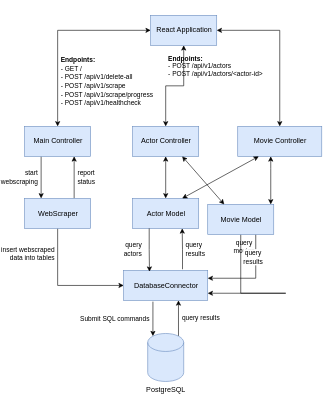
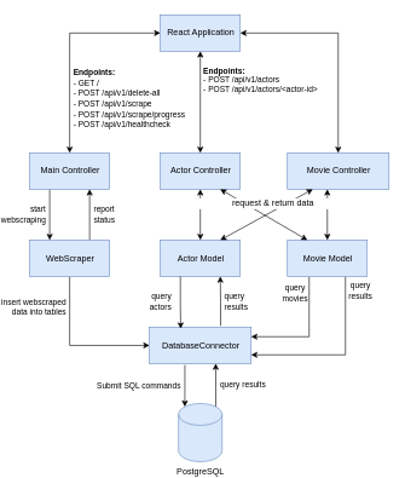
  <mxCell id="0" />
  <mxCell id="1" parent="0" />
  <mxCell id="2" value="Submit SQL commands" style="edgeStyle=orthogonalEdgeStyle;rounded=0;orthogonalLoop=1;jettySize=auto;html=1;entryX=0.145;entryY=0;entryDx=0;entryDy=4.35;entryPerimeter=0;exitX=0.348;exitY=1.04;exitDx=0;exitDy=0;labelPosition=left;verticalLabelPosition=middle;align=right;verticalAlign=middle;exitPerimeter=0;spacing=6;" parent="1" source="4" target="6" edge="1"><mxGeometry relative="1" as="geometry" /></mxCell>
  <mxCell id="3" value="query&lt;br&gt;results" style="edgeStyle=orthogonalEdgeStyle;rounded=0;orthogonalLoop=1;jettySize=auto;html=1;labelPosition=right;verticalLabelPosition=middle;align=left;verticalAlign=middle;exitX=0.7;exitY=-0.04;exitDx=0;exitDy=0;entryX=0.75;entryY=1;entryDx=0;entryDy=0;startSize=6;spacing=6;exitPerimeter=0;" parent="1" source="4" target="16" edge="1"><mxGeometry relative="1" as="geometry" /></mxCell>
  <mxCell id="4" value="DatabaseConnector" style="html=1;fillColor=#dae8fc;strokeColor=#6c8ebf;" parent="1" vertex="1"><mxGeometry x="185.5" y="450" width="140" height="50" as="geometry" /></mxCell>
  <mxCell id="5" value="query results" style="edgeStyle=orthogonalEdgeStyle;rounded=0;orthogonalLoop=1;jettySize=auto;html=1;labelBackgroundColor=default;fontSize=11;fontColor=#000000;startArrow=none;startFill=0;strokeWidth=1;exitX=0.855;exitY=0;exitDx=0;exitDy=4.35;exitPerimeter=0;entryX=0.652;entryY=1;entryDx=0;entryDy=0;entryPerimeter=0;labelPosition=right;verticalLabelPosition=middle;align=left;verticalAlign=middle;spacing=6;" edge="1" parent="1" source="6" target="4"><mxGeometry relative="1" as="geometry"><mxPoint x="256" y="500" as="targetPoint" /></mxGeometry></mxCell>
  <mxCell id="6" value="PostgreSQL" style="shape=cylinder3;whiteSpace=wrap;html=1;boundedLbl=1;backgroundOutline=1;size=15;labelPosition=center;verticalLabelPosition=bottom;align=center;verticalAlign=top;fillColor=#dae8fc;strokeColor=#6c8ebf;" parent="1" vertex="1"><mxGeometry x="225.5" y="555" width="60" height="80" as="geometry" /></mxCell>
  <mxCell id="7" value="report&lt;br&gt;status" style="edgeStyle=orthogonalEdgeStyle;rounded=0;orthogonalLoop=1;jettySize=auto;html=1;entryX=0.75;entryY=1;entryDx=0;entryDy=0;exitX=0.75;exitY=0;exitDx=0;exitDy=0;labelPosition=right;verticalLabelPosition=middle;align=left;verticalAlign=middle;spacing=6;" parent="1" source="9" target="11" edge="1"><mxGeometry relative="1" as="geometry" /></mxCell>
  <mxCell id="8" value="insert webscraped&lt;br&gt;data into tables" style="edgeStyle=orthogonalEdgeStyle;rounded=0;orthogonalLoop=1;jettySize=auto;html=1;exitX=0.5;exitY=1;exitDx=0;exitDy=0;labelPosition=left;verticalLabelPosition=middle;align=right;verticalAlign=middle;spacing=6;entryX=0;entryY=0.5;entryDx=0;entryDy=0;" parent="1" source="9" edge="1" target="4"><mxGeometry x="-0.592" relative="1" as="geometry"><mxPoint x="8.5" y="440" as="targetPoint" /><mxPoint as="offset" /></mxGeometry></mxCell>
  <mxCell id="9" value="WebScraper" style="html=1;fillColor=#dae8fc;strokeColor=#6c8ebf;" parent="1" vertex="1"><mxGeometry x="20.5" y="330" width="110" height="50" as="geometry" /></mxCell>
  <mxCell id="10" value="start&lt;br&gt;webscraping" style="edgeStyle=orthogonalEdgeStyle;rounded=0;orthogonalLoop=1;jettySize=auto;html=1;exitX=0.25;exitY=1;exitDx=0;exitDy=0;entryX=0.25;entryY=0;entryDx=0;entryDy=0;labelPosition=left;verticalLabelPosition=middle;align=right;verticalAlign=middle;spacing=6;" parent="1" source="11" target="9" edge="1"><mxGeometry relative="1" as="geometry" /></mxCell>
  <mxCell id="11" value="Main Controller" style="html=1;fillColor=#dae8fc;strokeColor=#6c8ebf;" parent="1" vertex="1"><mxGeometry x="20.5" y="210" width="110" height="50" as="geometry" /></mxCell>
  <mxCell id="12" value="" style="edgeStyle=orthogonalEdgeStyle;rounded=0;orthogonalLoop=1;jettySize=auto;html=1;labelBackgroundColor=default;fontColor=default;strokeWidth=1;startArrow=classic;startFill=1;" edge="1" parent="1" source="13" target="16"><mxGeometry relative="1" as="geometry" /></mxCell>
  <mxCell id="13" value="Actor Controller" style="html=1;fillColor=#dae8fc;strokeColor=#6c8ebf;" vertex="1" parent="1"><mxGeometry x="200.5" y="210" width="110" height="50" as="geometry" /></mxCell>
  <mxCell id="14" value="" style="edgeStyle=orthogonalEdgeStyle;rounded=0;orthogonalLoop=1;jettySize=auto;html=1;labelBackgroundColor=default;fontColor=default;strokeWidth=1;startArrow=classic;startFill=1;" edge="1" parent="1" source="15" target="21"><mxGeometry relative="1" as="geometry"><Array as="points"><mxPoint x="430.5" y="280" /><mxPoint x="430.5" y="280" /></Array></mxGeometry></mxCell>
  <mxCell id="15" value="Movie Controller" style="html=1;fillColor=#dae8fc;strokeColor=#6c8ebf;" vertex="1" parent="1"><mxGeometry x="375.5" y="210" width="140" height="50" as="geometry" /></mxCell>
  <mxCell id="16" value="Actor Model" style="html=1;fillColor=#dae8fc;strokeColor=#6c8ebf;" vertex="1" parent="1"><mxGeometry x="200.5" y="330" width="110" height="50" as="geometry" /></mxCell>
  <mxCell id="17" value="" style="edgeStyle=orthogonalEdgeStyle;rounded=0;orthogonalLoop=1;jettySize=auto;html=1;" edge="1" parent="1" source="21"><mxGeometry relative="1" as="geometry"><mxPoint x="325.5" y="463" as="targetPoint" /><Array as="points"><mxPoint x="405.5" y="463" /><mxPoint x="325.5" y="463" /></Array></mxGeometry></mxCell>
  <mxCell id="18" value="query&lt;br&gt;movies" style="edgeLabel;html=1;align=center;verticalAlign=middle;resizable=0;points=[];" vertex="1" connectable="0" parent="17"><mxGeometry x="-0.52" y="3" relative="1" as="geometry"><mxPoint x="-23" y="-17" as="offset" /></mxGeometry></mxCell>
  <mxCell id="19" value="" style="edgeStyle=orthogonalEdgeStyle;rounded=0;orthogonalLoop=1;jettySize=auto;html=1;" edge="1" parent="1" source="21"><mxGeometry relative="1" as="geometry"><mxPoint x="325.5" y="488" as="targetPoint" /><Array as="points"><mxPoint x="455.5" y="488" /><mxPoint x="325.5" y="488" /></Array></mxGeometry></mxCell>
  <mxCell id="20" value="query&lt;br&gt;results" style="edgeLabel;html=1;align=center;verticalAlign=middle;resizable=0;points=[];" vertex="1" connectable="0" parent="19"><mxGeometry x="-0.443" relative="1" as="geometry"><mxPoint x="20" y="-47" as="offset" /></mxGeometry></mxCell>
- <mxCell id="21" value="Movie Model" style="html=1;fillColor=#dae8fc;strokeColor=#6c8ebf;" vertex="1" parent="1"><mxGeometry x="325.5" y="340" width="110" height="50" as="geometry" /></mxCell>
+ <mxCell id="21" value="Movie Model" style="html=1;fillColor=#dae8fc;strokeColor=#6c8ebf;" vertex="1" parent="1"><mxGeometry x="375.5" y="330" width="110" height="50" as="geometry" /></mxCell>
  <mxCell id="22" value="query&lt;br&gt;actors" style="edgeStyle=orthogonalEdgeStyle;rounded=0;orthogonalLoop=1;jettySize=auto;html=1;labelPosition=left;verticalLabelPosition=middle;align=right;verticalAlign=middle;exitX=0.25;exitY=1;exitDx=0;exitDy=0;entryX=0.307;entryY=0.04;entryDx=0;entryDy=0;startSize=6;spacing=6;entryPerimeter=0;" edge="1" parent="1" source="16" target="4"><mxGeometry x="-0.035" y="-7" relative="1" as="geometry"><mxPoint x="293.5" y="458" as="sourcePoint" /><mxPoint x="293" y="390" as="targetPoint" /><mxPoint x="-7" y="-7" as="offset" /></mxGeometry></mxCell>
  <mxCell id="23" value="" style="endArrow=classic;rounded=0;exitX=0.75;exitY=1;exitDx=0;exitDy=0;entryX=0.25;entryY=0;entryDx=0;entryDy=0;labelBackgroundColor=default;html=1;fontColor=default;strokeWidth=1;startArrow=classic;startFill=1;" edge="1" parent="1" source="13" target="21"><mxGeometry width="50" height="50" relative="1" as="geometry"><mxPoint x="250.5" y="380" as="sourcePoint" /><mxPoint x="300.5" y="330" as="targetPoint" /></mxGeometry></mxCell>
  <mxCell id="24" value="" style="endArrow=classic;rounded=0;exitX=0.25;exitY=1;exitDx=0;exitDy=0;entryX=0.75;entryY=0;entryDx=0;entryDy=0;labelBackgroundColor=default;html=1;fontColor=default;strokeWidth=1;startArrow=classic;startFill=1;" edge="1" parent="1" source="15" target="16"><mxGeometry width="50" height="50" relative="1" as="geometry"><mxPoint x="293" y="270" as="sourcePoint" /><mxPoint x="413" y="340" as="targetPoint" /></mxGeometry></mxCell>
+ <mxCell id="25" value="&amp;nbsp; &amp;nbsp; &amp;nbsp; &amp;nbsp; &amp;nbsp; &amp;nbsp; &amp;nbsp; &amp;nbsp;request &amp;amp; return data&amp;nbsp; &amp;nbsp; &amp;nbsp; &amp;nbsp; &amp;nbsp;" style="text;html=1;strokeColor=none;fillColor=none;align=center;verticalAlign=middle;whiteSpace=wrap;rounded=0;fontColor=default;labelBackgroundColor=default;labelBorderColor=none;" vertex="1" parent="1"><mxGeometry x="240.5" y="270" width="210" height="20" as="geometry" /></mxCell>
  <mxCell id="26" value="" style="edgeStyle=orthogonalEdgeStyle;rounded=0;orthogonalLoop=1;jettySize=auto;html=1;labelBackgroundColor=default;fontColor=#000000;startArrow=classic;startFill=1;strokeWidth=1;entryX=0.5;entryY=0;entryDx=0;entryDy=0;" edge="1" parent="1" source="29" target="11"><mxGeometry relative="1" as="geometry" /></mxCell>
  <mxCell id="27" value="" style="edgeStyle=orthogonalEdgeStyle;rounded=0;orthogonalLoop=1;jettySize=auto;html=1;labelBackgroundColor=default;fontColor=#000000;startArrow=classic;startFill=1;strokeWidth=1;entryX=0.5;entryY=0;entryDx=0;entryDy=0;" edge="1" parent="1" source="29" target="15"><mxGeometry relative="1" as="geometry"><mxPoint x="383" y="35" as="targetPoint" /></mxGeometry></mxCell>
  <mxCell id="28" value="" style="edgeStyle=orthogonalEdgeStyle;rounded=0;orthogonalLoop=1;jettySize=auto;html=1;labelBackgroundColor=default;fontColor=#000000;startArrow=classic;startFill=1;strokeWidth=1;entryX=0.5;entryY=0;entryDx=0;entryDy=0;" edge="1" parent="1" source="29" target="13"><mxGeometry relative="1" as="geometry"><mxPoint x="253" y="135" as="targetPoint" /></mxGeometry></mxCell>
- <mxCell id="29" value="React Application" style="html=1;fillColor=#dae8fc;strokeColor=#6c8ebf;" vertex="1" parent="1"><mxGeometry x="230.5" y="25" width="110" height="50" as="geometry" /></mxCell>
+ <mxCell id="29" value="React Application" style="html=1;fillColor=#dae8fc;strokeColor=#6c8ebf;" vertex="1" parent="1"><mxGeometry x="200.5" y="20" width="110" height="50" as="geometry" /></mxCell>
  <mxCell id="30" value="&lt;b style=&quot;font-size: 11px&quot;&gt;Endpoints:&lt;/b&gt;&lt;br style=&quot;font-size: 11px&quot;&gt;&lt;div&gt;&lt;span style=&quot;font-size: 11px&quot;&gt;- GET /&lt;/span&gt;&lt;/div&gt;&lt;div&gt;&lt;span style=&quot;font-size: 11px&quot;&gt;- POST /api/v1/delete-all&lt;/span&gt;&lt;/div&gt;&lt;div&gt;&lt;span style=&quot;font-size: 11px&quot;&gt;- POST /api/v1/scrape&lt;br&gt;- POST /api/v1/scrape/progress&lt;/span&gt;&lt;/div&gt;&lt;div&gt;&lt;span style=&quot;font-size: 11px&quot;&gt;- POST /api/v1/healthcheck&lt;/span&gt;&lt;/div&gt;" style="text;html=1;strokeColor=none;fillColor=none;align=left;verticalAlign=middle;whiteSpace=wrap;rounded=0;labelBackgroundColor=none;labelBorderColor=none;fontColor=#000000;" vertex="1" parent="1"><mxGeometry x="78.5" y="90" width="169.5" height="90" as="geometry" /></mxCell>
  <mxCell id="31" value="&lt;div style=&quot;font-size: 11px&quot;&gt;&lt;div&gt;&lt;b&gt;Endpoints:&lt;/b&gt;&lt;/div&gt;&lt;div&gt;- POST /api/v1/actors&lt;/div&gt;&lt;div&gt;- POST /api/v1/actors/&amp;lt;actor-id&amp;gt;&lt;/div&gt;&lt;/div&gt;" style="text;html=1;strokeColor=none;fillColor=none;align=left;verticalAlign=middle;whiteSpace=wrap;rounded=0;labelBackgroundColor=none;labelBorderColor=none;fontColor=#000000;" vertex="1" parent="1"><mxGeometry x="258" y="90" width="175" height="40" as="geometry" /></mxCell>
